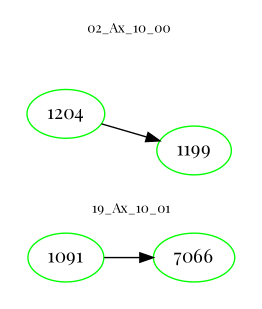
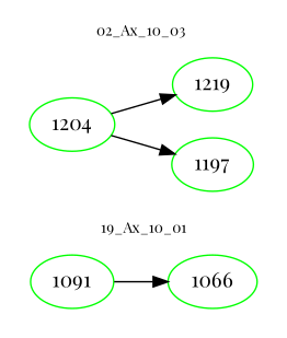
  digraph {
    fontname="Playfair Display"
    rankdir=LR
    node [color=green fontname="Playfair Display"]
    edge [color=black fontname="Playfair Display"]
    n1 [label=1091]
-   n2 [label=7066]
+   n2 [label=1066]
    n3 [label=1204]
-   n4 [label=1199]
+   n4 [label=1197]
+   n5 [label=1219]
    subgraph cluster_1 {
      color=white
      fontsize=10
      label="19_Ax_10_01"
      n1
      n2
    }
    subgraph cluster_2 {
      color=white
      fontsize=10
-     label="02_Ax_10_00"
+     label="02_Ax_10_03"
      n3
      n4
+     n5
    }
    n1 -> n2
    n3 -> n4
+   n3 -> n5
  }
